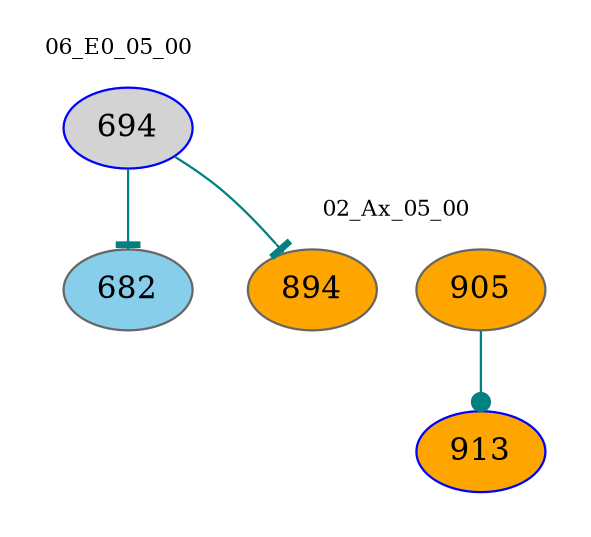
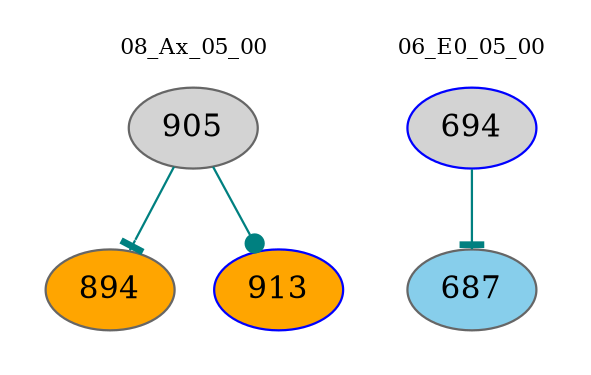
  digraph {
    node [color=gray40 fillcolor=lightgrey style=filled]
    edge [arrowhead=tee color=teal]
-   n1 [fillcolor=orange label=905]
+   n1 [label=905]
    n2 [fillcolor=orange label=894]
    n3 [color=blue fillcolor=orange label=913]
    n4 [color=blue label=694]
-   n5 [fillcolor=skyblue label=682]
+   n5 [fillcolor=skyblue label=687]
    subgraph cluster_1 {
      color=white
      fontsize=10
-     label="02_Ax_05_00"
+     label="08_Ax_05_00"
      n1
      n2
      n3
    }
    subgraph cluster_2 {
      color=white
      fontsize=10
      label="06_E0_05_00"
      n4
      n5
    }
-   n4 -> n2
+   n1 -> n2
    n1 -> n3 [arrowhead=dot]
    n4 -> n5
  }
